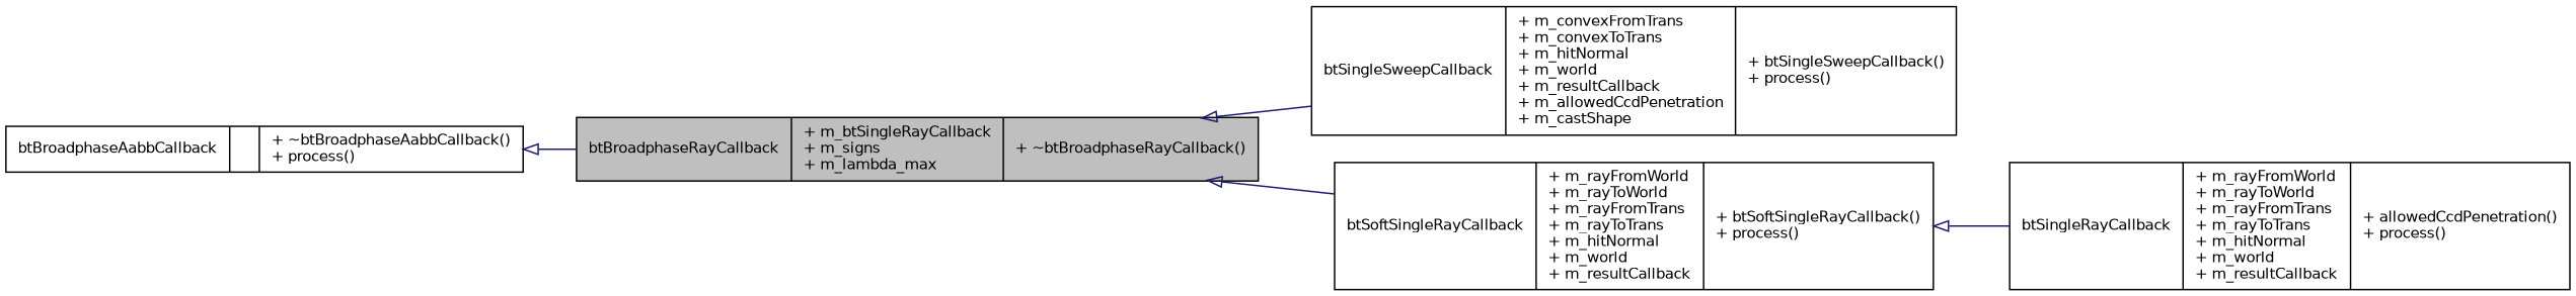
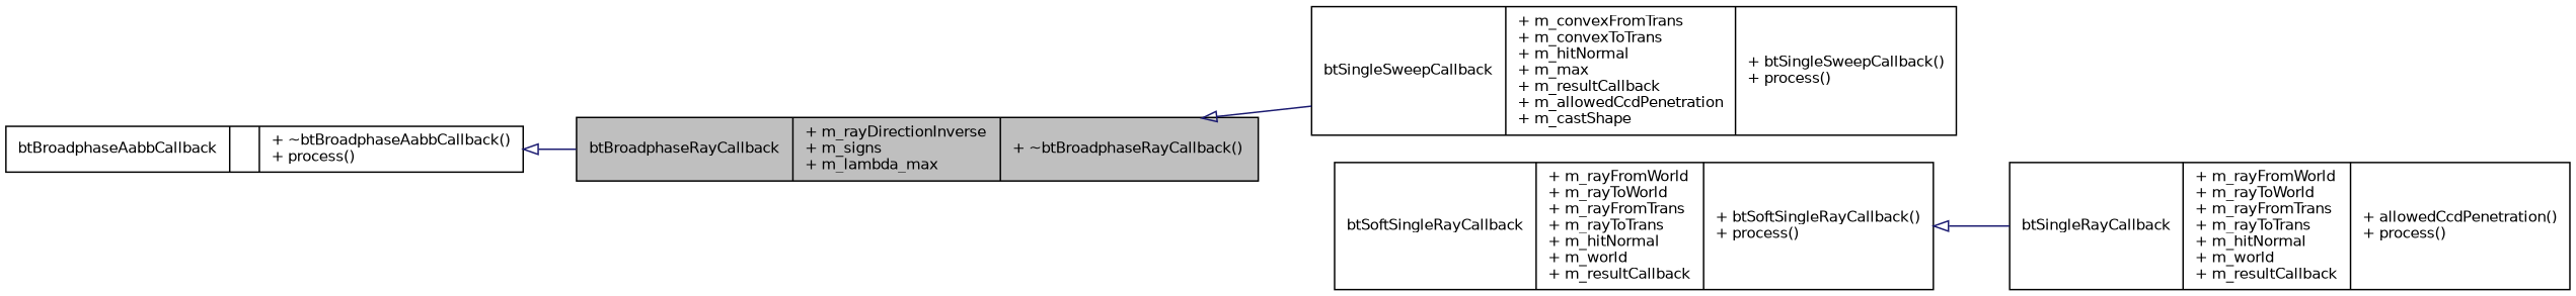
  digraph {
    rankdir=LR
    node [color=black fillcolor=white fontname=Helvetica fontsize=10 shape=record style=filled]
    edge [arrowtail=empty color=midnightblue dir=back fontname=Helvetica fontsize=10 labelfontname=Helvetica labelfontsize=10 style=solid]
-   n1 [fillcolor=grey75 fontcolor=black height=0.2 label="{btBroadphaseRayCallback\n|+ m_btSingleRayCallback\l+ m_signs\l+ m_lambda_max\l|+ ~btBroadphaseRayCallback()\l}" width=0.4]
-   n2 [height=0.2 label="{btSingleSweepCallback\n|+ m_convexFromTrans\l+ m_convexToTrans\l+ m_hitNormal\l+ m_world\l+ m_resultCallback\l+ m_allowedCcdPenetration\l+ m_castShape\l|+ btSingleSweepCallback()\l+ process()\l}" width=0.4]
+   n1 [fillcolor=grey75 fontcolor=black height=0.2 label="{btBroadphaseRayCallback\n|+ m_rayDirectionInverse\l+ m_signs\l+ m_lambda_max\l|+ ~btBroadphaseRayCallback()\l}" width=0.4]
+   n2 [height=0.2 label="{btSingleSweepCallback\n|+ m_convexFromTrans\l+ m_convexToTrans\l+ m_hitNormal\l+ m_max\l+ m_resultCallback\l+ m_allowedCcdPenetration\l+ m_castShape\l|+ btSingleSweepCallback()\l+ process()\l}" width=0.4]
    n3 [height=0.2 label="{btSoftSingleRayCallback\n|+ m_rayFromWorld\l+ m_rayToWorld\l+ m_rayFromTrans\l+ m_rayToTrans\l+ m_hitNormal\l+ m_world\l+ m_resultCallback\l|+ btSoftSingleRayCallback()\l+ process()\l}" width=0.4]
    n4 [height=0.2 label="{btSingleRayCallback\n|+ m_rayFromWorld\l+ m_rayToWorld\l+ m_rayFromTrans\l+ m_rayToTrans\l+ m_hitNormal\l+ m_world\l+ m_resultCallback\l|+ allowedCcdPenetration()\l+ process()\l}" width=0.4]
    n5 [height=0.2 label="{btBroadphaseAabbCallback\n||+ ~btBroadphaseAabbCallback()\l+ process()\l}" width=0.4]
    n1 -> n2
-   n1 -> n3
    n3 -> n4
    n5 -> n1
  }
